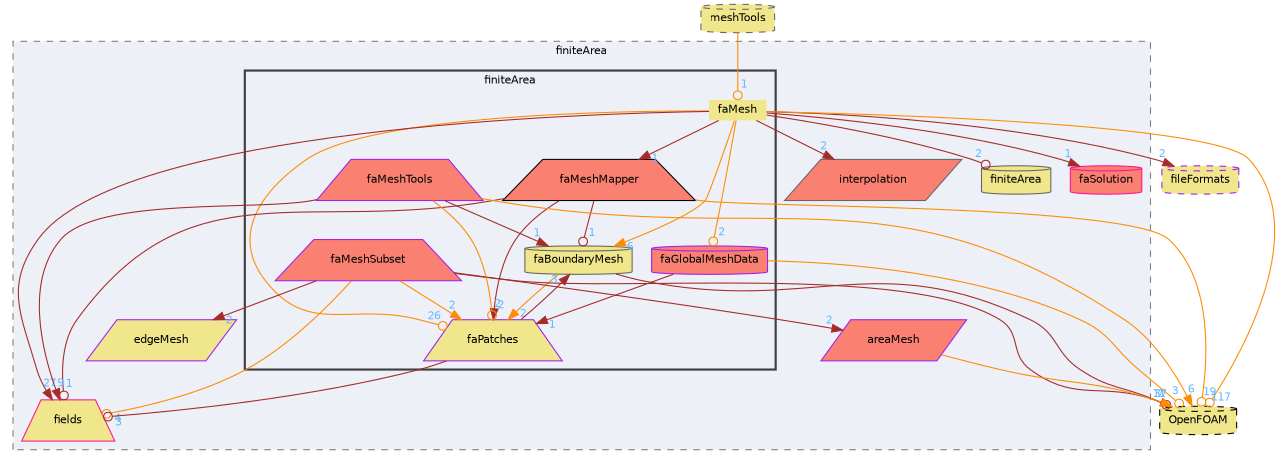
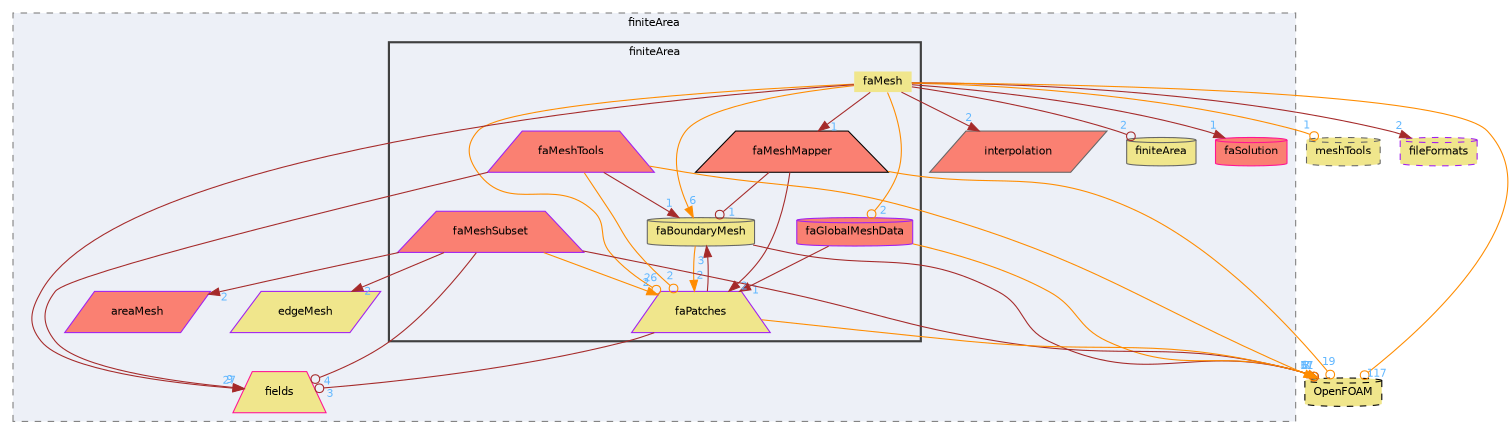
  digraph {
    compound=true
    node [fontname=Helvetica fontsize=10 shape=cylinder style=filled fillcolor=khaki color=purple]
    edge [color=brown fontcolor=steelblue1 fontname=Helvetica fontsize=10 headlabel=2 labeldistance=1.5 labelfontname=Helvetica labelfontsize=10 arrowhead=normal]
    n1 [height=0.2 label=faMesh shape=plaintext width=0.4]
    n2 [color=gray40 height=0.2 label=faBoundaryMesh width=0.4]
    n3 [fillcolor=salmon height=0.2 label=faGlobalMeshData width=0.4]
    n4 [color=black fillcolor=salmon height=0.2 label=faMeshMapper shape=trapezium width=0.4]
    n5 [fillcolor=salmon height=0.2 label=faMeshSubset shape=trapezium width=0.4]
    n6 [fillcolor=salmon height=0.2 label=faMeshTools shape=trapezium width=0.4]
    n7 [height=0.2 label=faPatches shape=trapezium width=0.4]
    n8 [color=deeppink height=0.2 label=fields shape=trapezium width=0.4]
    n9 [color=gray40 fillcolor=salmon height=0.2 label=interpolation shape=parallelogram width=0.4]
    n10 [color=gray40 height=0.2 label=finiteArea width=0.4]
    n11 [color=deeppink fillcolor=salmon height=0.2 label=faSolution width=0.4]
    n12 [fillcolor=salmon height=0.2 label=areaMesh shape=parallelogram width=0.4]
    n13 [height=0.2 label=edgeMesh shape=parallelogram width=0.4]
    n14 [color=gray40 height=0.2 label=meshTools style="filled,dashed" width=0.4]
    n15 [height=0.2 label=fileFormats style="filled,dashed" width=0.4]
    n16 [color=black height=0.2 label=OpenFOAM style="filled,dashed" width=0.4]
    subgraph cluster_1 {
      bgcolor="#edf0f7"
      fontname=Helvetica
      fontsize=10
      label=finiteArea
      pencolor=grey50
      style="filled,dashed"
      n8
      n9
      n10
      n11
      n12
      n13
      subgraph cluster_2 {
        bgcolor="#edf0f7"
        fontname=Helvetica
        fontsize=10
        pencolor=grey25
        style="filled,bold"
        n1
        n2
        n3
        n4
        n5
        n6
        n7
      }
    }
    n1 -> n2 [color=darkorange headlabel=6]
    n1 -> n3 [color=darkorange arrowhead=odot]
    n1 -> n4 [headlabel=1]
    n1 -> n7 [color=darkorange headlabel=26 arrowhead=odot]
    n1 -> n8 [headlabel=27]
    n1 -> n9
    n1 -> n10 [arrowhead=odot]
    n1 -> n11 [headlabel=1]
-   n14 -> n1 [color=darkorange headlabel=1 arrowhead=odot]
+   n1 -> n14 [color=darkorange headlabel=1 arrowhead=odot]
    n1 -> n15
    n1 -> n16 [color=darkorange headlabel=117 arrowhead=odot]
    n2 -> n7 [color=darkorange]
    n2 -> n16 [headlabel=11 arrowhead=odot]
    n3 -> n7 [headlabel=1]
    n3 -> n16 [color=darkorange headlabel=3 arrowhead=odot]
    n4 -> n2 [headlabel=1 arrowhead=odot]
    n4 -> n7
-   n4 -> n8 [headlabel=1 arrowhead=odot]
    n4 -> n16 [color=darkorange headlabel=19 arrowhead=odot]
    n5 -> n7 [color=darkorange]
-   n5 -> n8 [color=darkorange headlabel=4 arrowhead=odot]
+   n5 -> n8 [headlabel=4 arrowhead=odot]
    n5 -> n12
    n5 -> n13
    n5 -> n16 [headlabel=7]
    n6 -> n2 [headlabel=1]
    n6 -> n7 [color=darkorange arrowhead=odot]
    n6 -> n8 [headlabel=9]
    n6 -> n16 [color=darkorange headlabel=6]
    n7 -> n2 [headlabel=3]
    n7 -> n8 [headlabel=3 arrowhead=odot]
-   n12 -> n16 [color=darkorange headlabel=37]
+   n7 -> n16 [color=darkorange headlabel=37]
  }
